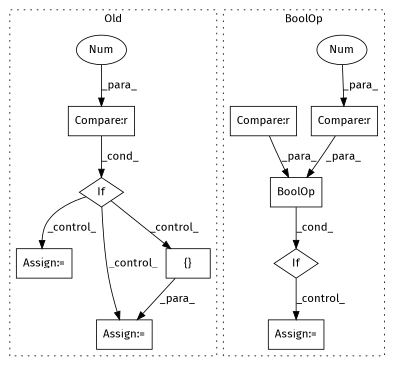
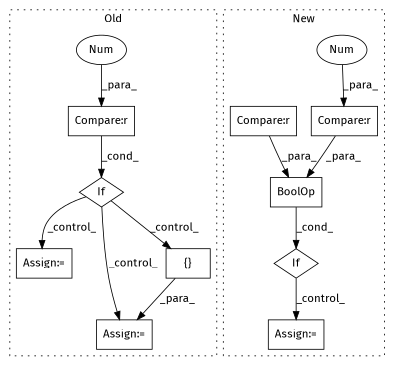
  digraph {
    fontname="Fira Sans"
    node [a=68 l=3 s=9404 shape=box fontname="Fira Sans"]
    edge [fontname="Fira Sans"]
    n1 [a=96 label=If s=7707 shape=diamond]
    n2 [label="Assign:=" s=7873]
    n3 [a=40 l=16 label="Compare:r" s=7710]
    n4 [label="Assign:=" s=7741]
    n5 [a=76 l=1 label=Num s=7725 shape=ellipse]
    n6 [a=59 l="1,0" label="{}" s="7744,7746"]
    n7 [a=72 l=40 label=BoolOp]
    n8 [a=40 l=17 label="Compare:r"]
    n9 [a=96 label=If s=9401 shape=diamond]
    n10 [label="Assign:=" s=9464]
    n11 [a=76 l=1 label=Num s=9420 shape=ellipse]
    n12 [a=40 l=18 label="Compare:r" s=9426]
    subgraph cluster_1 {
      label=Old
      style=dotted
      n1
      n2
      n3
      n4
      n5
      n6
    }
    subgraph cluster_2 {
-     label=BoolOp
+     label=New
      style=dotted
      n7
      n8
      n9
      n10
      n11
      n12
    }
    n1 -> n2 [label=_control_]
    n1 -> n4 [label=_control_]
    n1 -> n6 [label=_control_]
    n3 -> n1 [label=_cond_]
    n5 -> n3 [label=_para_]
    n6 -> n4 [label=_para_]
    n7 -> n9 [label=_cond_]
    n8 -> n7 [label=_para_]
    n9 -> n10 [label=_control_]
    n11 -> n8 [label=_para_]
    n12 -> n7 [label=_para_]
  }
